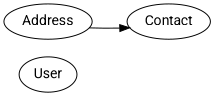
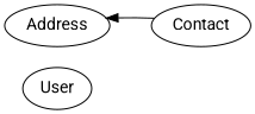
  digraph {
    rankdir=LR
    fontname=Roboto
    node [fontname=Roboto]
    User
    Address
    Contact
-   Address -> Contact [fontname=Roboto]
+   Contact -> Address [fontname=Roboto]
  }
